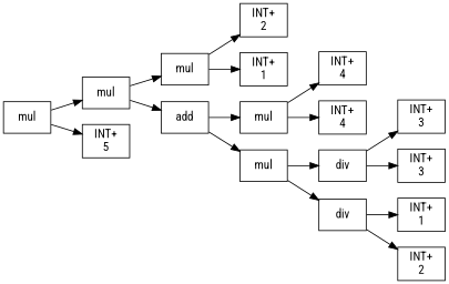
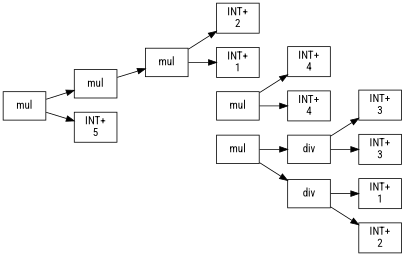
  digraph {
    rankdir=LR
    fontname="Roboto Condensed"
    node [shape=box fontname="Roboto Condensed"]
    edge [fontname="Roboto Condensed"]
    n1 [label=mul]
    n2 [label=mul]
    n3 [label="INT+\n5"]
    n4 [label=mul]
-   n5 [label=add]
    n6 [label="INT+\n2"]
    n7 [label="INT+\n1"]
    n8 [label=mul]
    n9 [label=mul]
    n10 [label="INT+\n4"]
    n11 [label="INT+\n4"]
    n12 [label=div]
    n13 [label=div]
    n14 [label="INT+\n3"]
    n15 [label="INT+\n3"]
    n16 [label="INT+\n1"]
    n17 [label="INT+\n2"]
    n1 -> n2
    n1 -> n3
    n2 -> n4
-   n2 -> n5
    n4 -> n6
    n4 -> n7
-   n5 -> n8
-   n5 -> n9
    n8 -> n10
    n8 -> n11
    n9 -> n12
    n9 -> n13
    n12 -> n14
    n12 -> n15
    n13 -> n16
    n13 -> n17
  }
